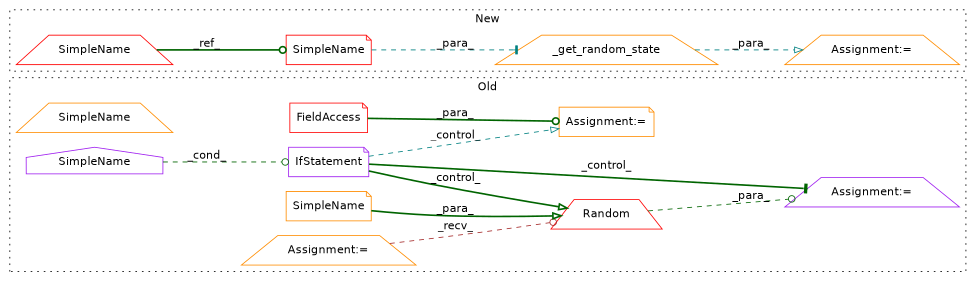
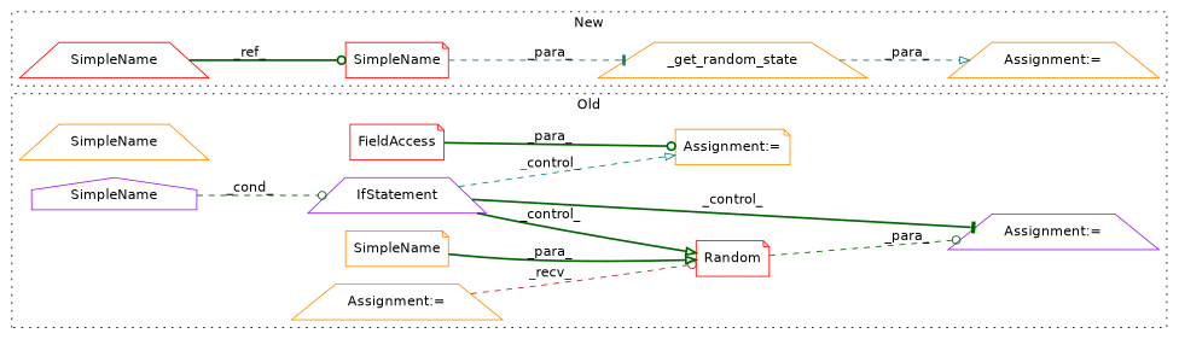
  digraph {
    fontname="DejaVu Sans"
    rankdir=LR
    node [a=42 color=darkorange fontname="DejaVu Sans" l=4 s=6344 shape=note]
    edge [arrowhead=odot color=darkgreen fontname="DejaVu Sans" style=dashed]
-   n1 [a=32 color=red l="7,1" label=Random s="6368,6379" shape=trapezium]
+   n1 [a=32 color=red l="7,1" label=Random s="6368,6379"]
    n2 [label=SimpleName shape=trapezium]
-   n3 [a=25 color=purple l="4,2" label=IfStatement s="6340,6348"]
+   n3 [a=25 color=purple l="4,2" label=IfStatement s="6340,6348" shape=trapezium]
    n4 [a=7 color=purple l=1 label="Assignment:=" s=6360 shape=trapezium]
    n5 [a=7 l=1 label="Assignment:=" s=6404]
    n6 [a=22 color=red l=18 label=FieldAccess s=6405]
    n7 [a=7 l=6 label="Assignment:=" s=6093 shape=trapezium]
    n8 [label=SimpleName s=6375]
    n9 [color=purple label=SimpleName shape=house]
    n10 [a=32 l="18,1" label=_get_random_state s="7356,7378" shape=trapezium]
    n11 [color=red label=SimpleName s=6911 shape=trapezium]
    n12 [a=7 l=1 label="Assignment:=" s=7350 shape=trapezium]
    n13 [color=red label=SimpleName s=7374]
    subgraph cluster_1 {
      label=Old
      style=dotted
      n1
      n2
      n3
      n4
      n5
      n6
      n7
      n8
      n9
    }
    subgraph cluster_2 {
      label=New
      style=dotted
      n10
      n11
      n12
      n13
    }
    n1 -> n4 [label=_para_]
    n3 -> n1 [arrowhead=onormal label=_control_ style=bold]
    n3 -> n4 [arrowhead=tee label=_control_ style=bold]
    n3 -> n5 [arrowhead=onormal color=teal label=_control_]
    n6 -> n5 [label=_para_ style=bold]
    n7 -> n1 [color=brown label=_recv_]
    n8 -> n1 [arrowhead=onormal label=_para_ style=bold]
    n9 -> n3 [label=_cond_]
    n10 -> n12 [arrowhead=onormal color=teal label=_para_]
    n11 -> n13 [label=_ref_ style=bold]
    n13 -> n10 [arrowhead=tee color=teal label=_para_]
  }
